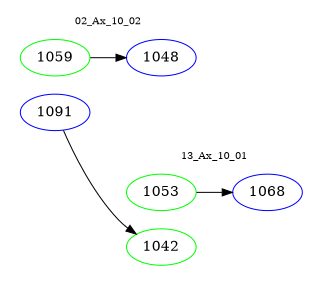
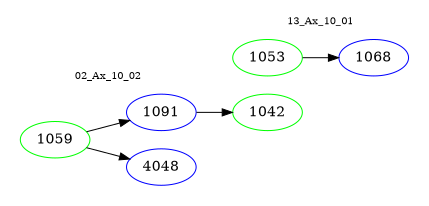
  digraph {
    rankdir=LR
    node [color=green]
    edge [color=black]
    n1 [label=1059]
-   n2 [color=blue label=1048]
+   n2 [color=blue label=4048]
    n3 [color=blue label=1091]
    n4 [label=1053]
    n5 [label=1042]
    n6 [color=blue label=1068]
    subgraph cluster_1 {
      color=white
      fontsize=10
      label="02_Ax_10_02"
      n1
      n2
      n3
    }
    subgraph cluster_2 {
      color=white
      fontsize=10
      label="13_Ax_10_01"
      n4
      n5
      n6
    }
    n1 -> n2
+   n1 -> n3
    n3 -> n5
    n4 -> n6
  }
